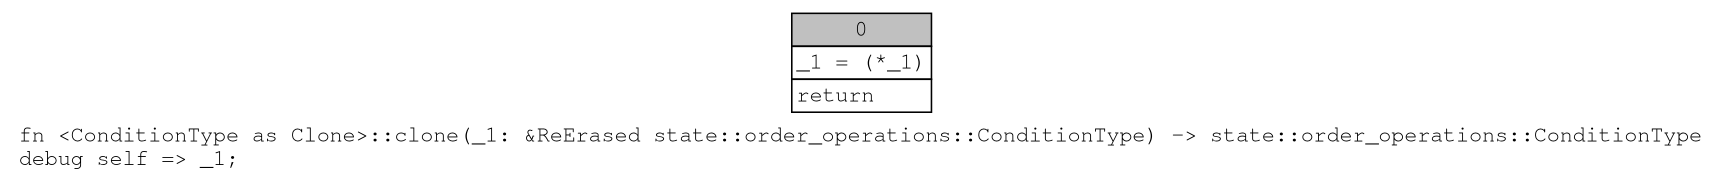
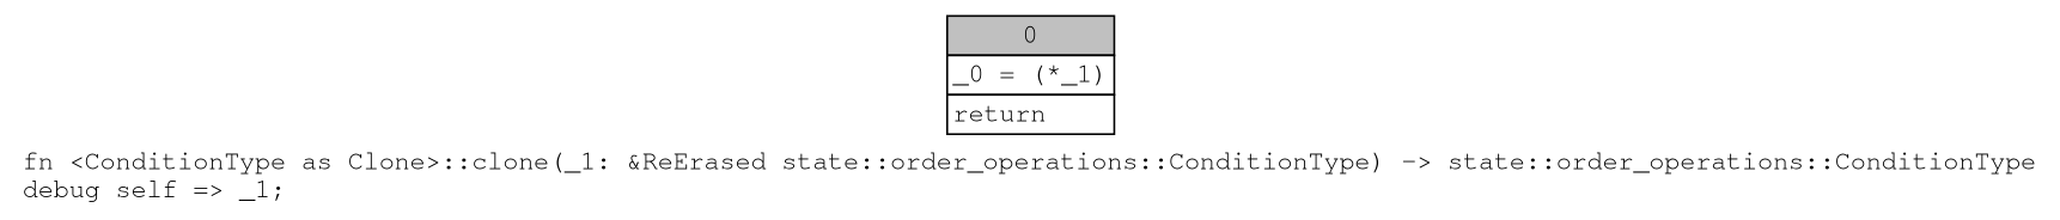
  digraph {
    fontname="Courier, monospace"
    label=<fn &lt;ConditionType as Clone&gt;::clone(_1: &amp;ReErased state::order_operations::ConditionType) -&gt; state::order_operations::ConditionType<br align="left"/>debug self =&gt; _1;<br align="left"/>>
    rankdir=LR
-   n1 [fontname="Courier, monospace" label=<<table border="0" cellborder="1" cellspacing="0"><tr><td bgcolor="gray" align="center" colspan="1">0</td></tr><tr><td align="left" balign="left">_1 = (*_1)<br/></td></tr><tr><td align="left">return</td></tr></table>> shape=none]
+   n1 [fontname="Courier, monospace" label=<<table border="0" cellborder="1" cellspacing="0"><tr><td bgcolor="gray" align="center" colspan="1">0</td></tr><tr><td align="left" balign="left">_0 = (*_1)<br/></td></tr><tr><td align="left">return</td></tr></table>> shape=none]
  }
